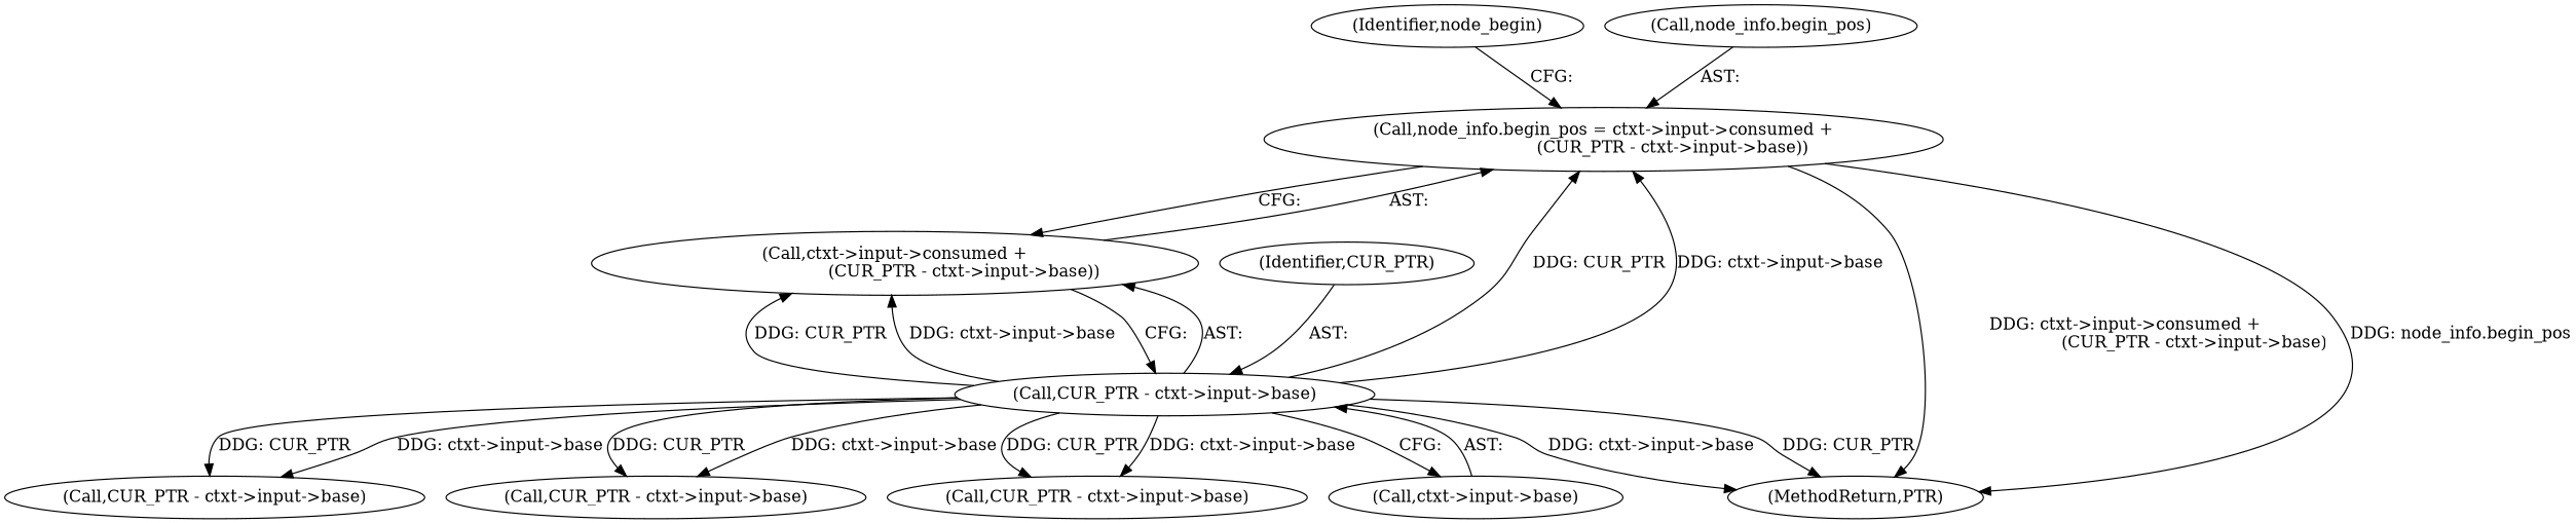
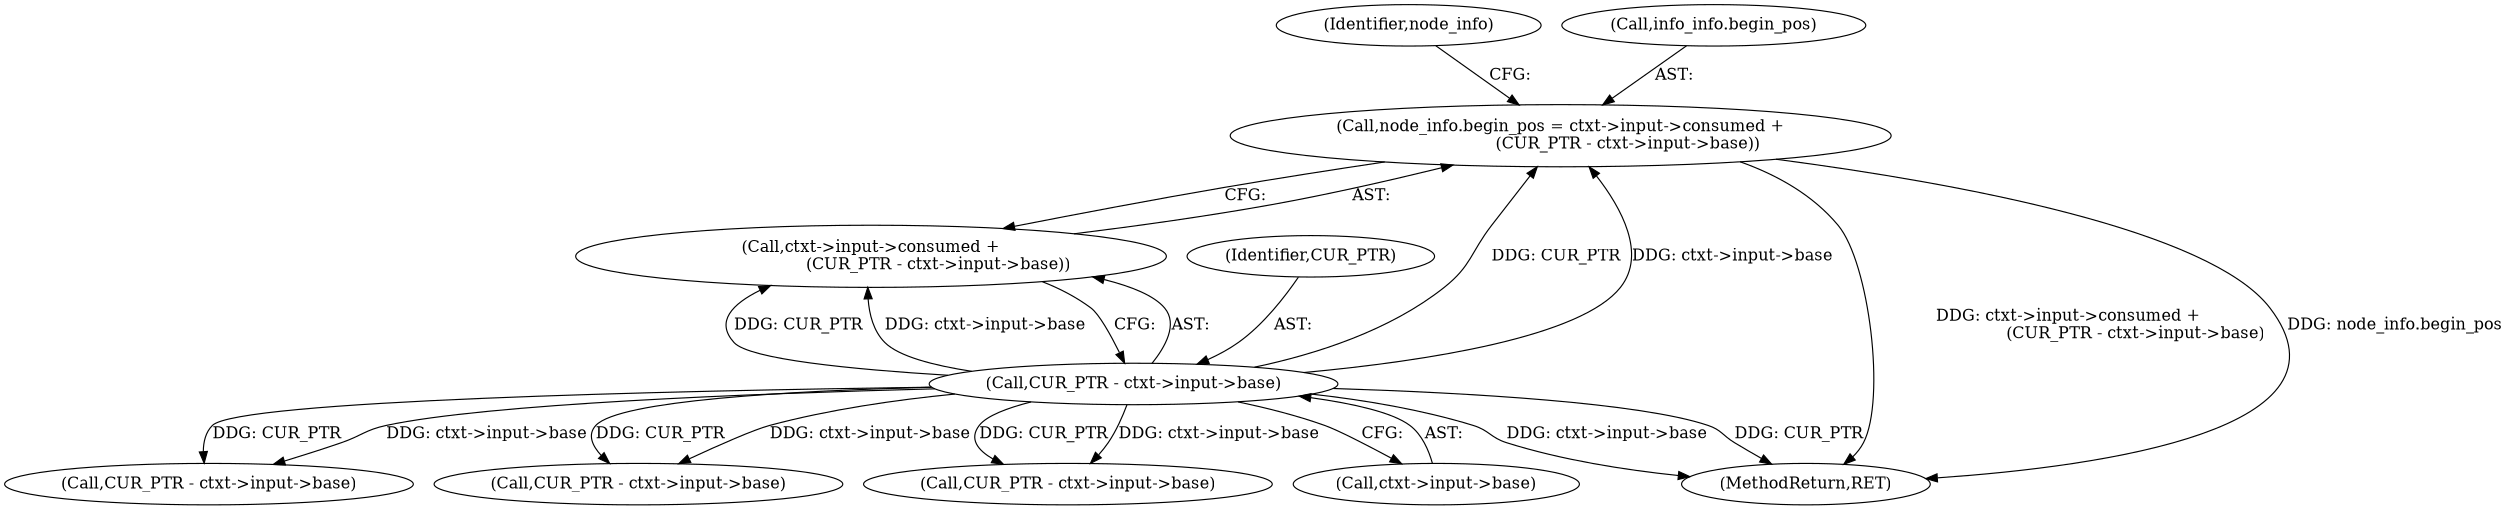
  digraph {
    n1 [label="(Call,node_info.begin_pos = ctxt->input->consumed +\n                          (CUR_PTR - ctxt->input->base))"]
    n2 [label="(Call,ctxt->input->consumed +\n                          (CUR_PTR - ctxt->input->base))"]
-   n3 [label="(MethodReturn,PTR)"]
+   n3 [label="(MethodReturn,RET)"]
    n4 [label="(Call,CUR_PTR - ctxt->input->base)"]
    n5 [label="(Call,CUR_PTR - ctxt->input->base)"]
    n6 [label="(Call,CUR_PTR - ctxt->input->base)"]
    n7 [label="(Call,CUR_PTR - ctxt->input->base)"]
    n8 [label="(Call,ctxt->input->base)"]
-   n9 [label="(Identifier,node_begin)"]
-   n10 [label="(Call,node_info.begin_pos)"]
+   n9 [label="(Identifier,node_info)"]
+   n10 [label="(Call,info_info.begin_pos)"]
    n11 [label="(Identifier,CUR_PTR)"]
    n1 -> n2 [label="CFG: "]
    n1 -> n3 [label="DDG: ctxt->input->consumed +\n                          (CUR_PTR - ctxt->input->base)"]
    n1 -> n3 [label="DDG: node_info.begin_pos"]
    n2 -> n1 [label="AST: "]
    n2 -> n4 [label="CFG: "]
    n4 -> n1 [label="DDG: CUR_PTR"]
    n4 -> n1 [label="DDG: ctxt->input->base"]
    n4 -> n2 [label="AST: "]
    n4 -> n2 [label="DDG: CUR_PTR"]
    n4 -> n2 [label="DDG: ctxt->input->base"]
    n4 -> n3 [label="DDG: ctxt->input->base"]
    n4 -> n3 [label="DDG: CUR_PTR"]
    n4 -> n5 [label="DDG: CUR_PTR"]
    n4 -> n5 [label="DDG: ctxt->input->base"]
    n4 -> n6 [label="DDG: CUR_PTR"]
    n4 -> n6 [label="DDG: ctxt->input->base"]
    n4 -> n7 [label="DDG: CUR_PTR"]
    n4 -> n7 [label="DDG: ctxt->input->base"]
    n4 -> n8 [label="CFG: "]
    n8 -> n4 [label="AST: "]
    n9 -> n1 [label="CFG: "]
    n10 -> n1 [label="AST: "]
    n11 -> n4 [label="AST: "]
  }
